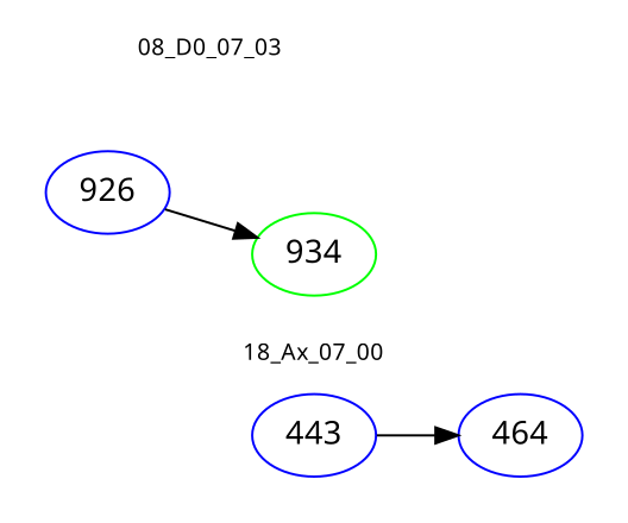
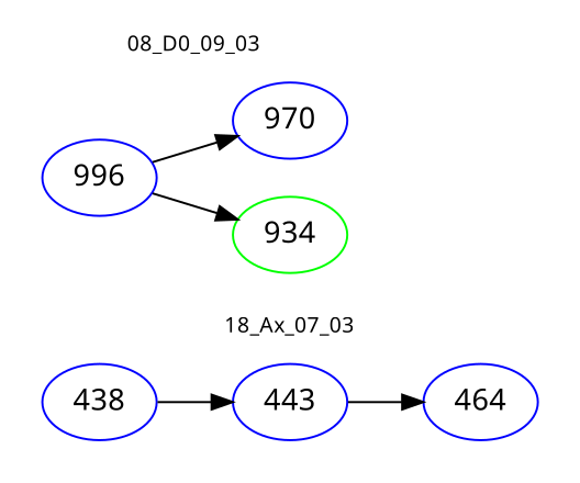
  digraph {
    fontname="Noto Sans"
    rankdir=LR
    node [color=blue fontname="Noto Sans"]
    edge [color=black fontname="Noto Sans"]
+   n1 [label=438]
    n2 [label=443]
    n3 [label=464]
-   n4 [label=926]
+   n4 [label=996]
    n5 [color=green label=934]
+   n6 [label=970]
    subgraph cluster_1 {
      color=white
      fontsize=10
-     label="18_Ax_07_00"
+     label="18_Ax_07_03"
+     n1
      n2
      n3
    }
    subgraph cluster_2 {
      color=white
      fontsize=10
-     label="08_D0_07_03"
+     label="08_D0_09_03"
      n4
      n5
+     n6
    }
+   n1 -> n2
    n2 -> n3
    n4 -> n5
+   n4 -> n6
  }
